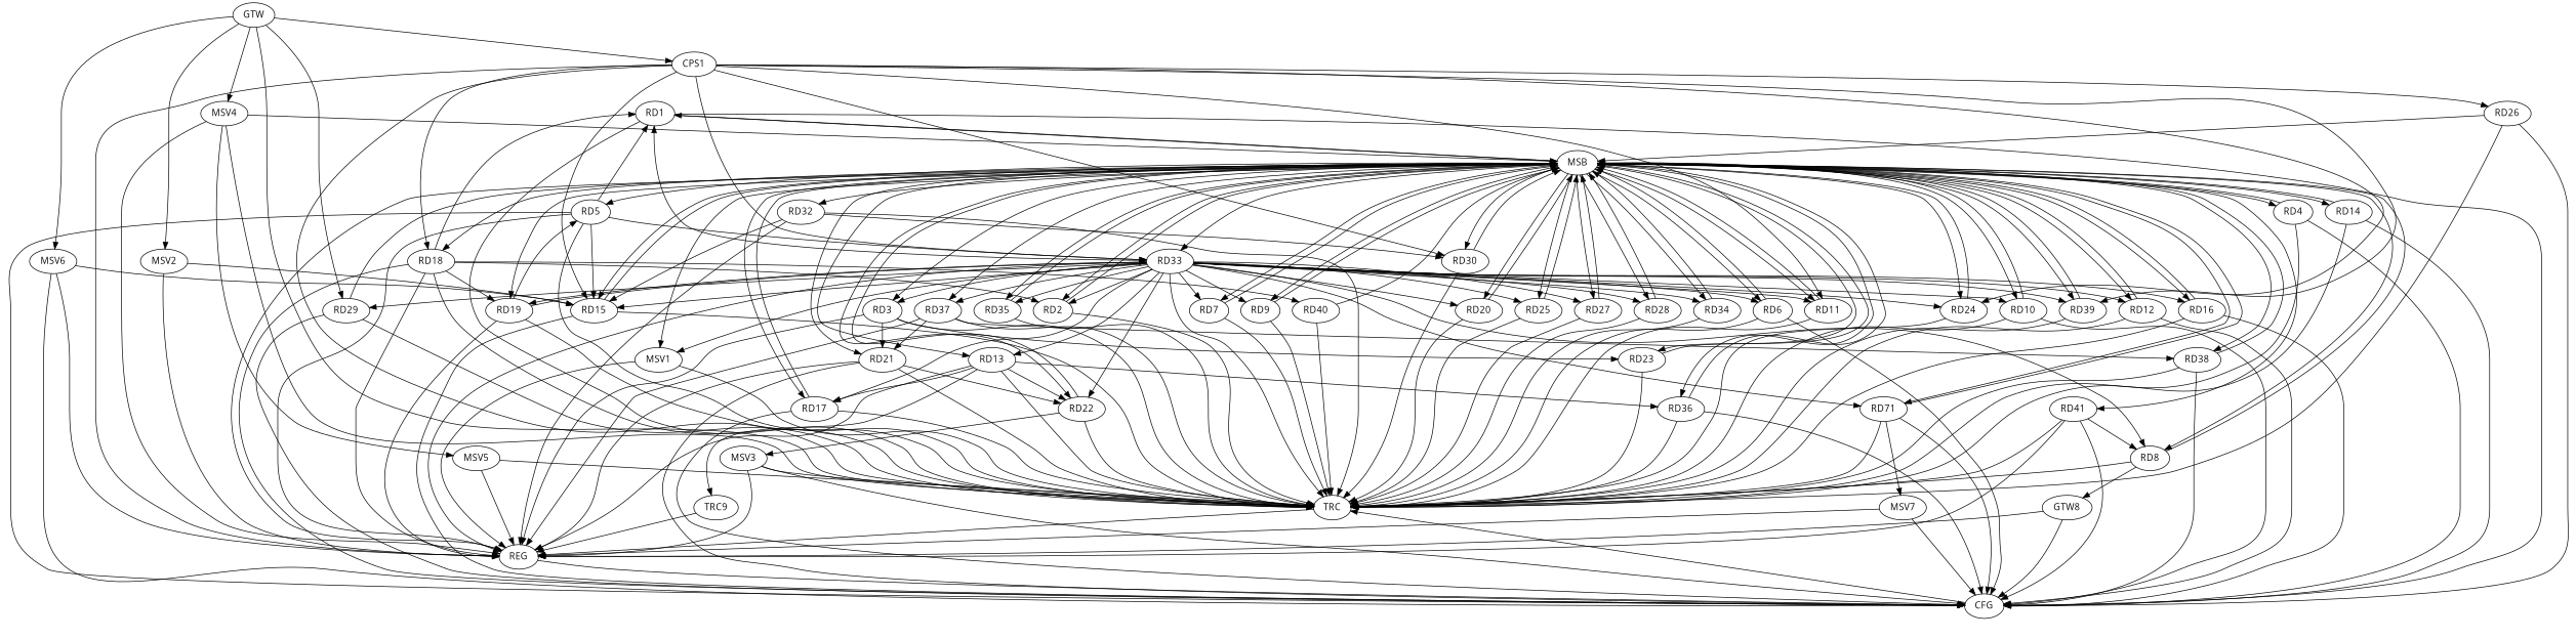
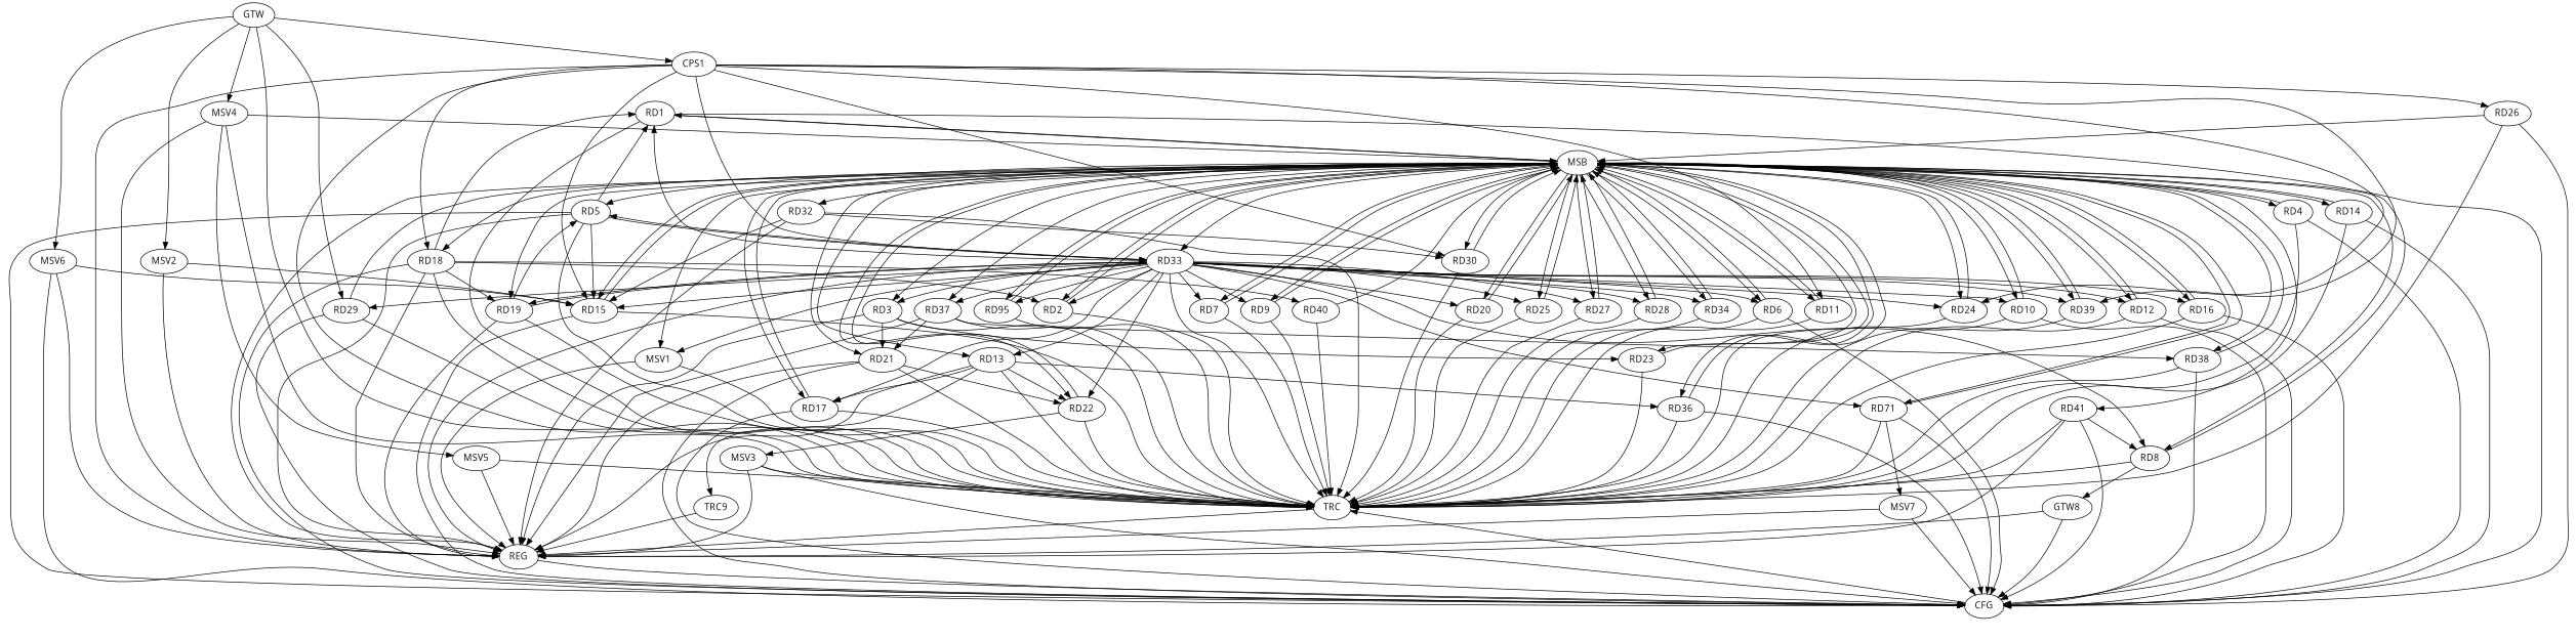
  strict digraph {
    fontname="Open Sans"
    node [fontname="Open Sans"]
    edge [fontname="Open Sans"]
    n1 [label=RD1]
    n2 [label=MSB]
    n3 [label=CFG]
    n4 [label=TRC]
    n5 [label=RD2]
    n6 [label=RD3]
    n7 [label=RD21]
    n8 [label=RD23]
    n9 [label=REG]
    n10 [label=RD4]
    n11 [label=RD5]
    n12 [label=RD15]
    n13 [label=RD33]
    n14 [label=RD6]
    n15 [label=RD7]
    n16 [label=RD8]
    n17 [label=RD9]
    n18 [label=RD10]
    n19 [label=RD11]
    n20 [label=RD12]
    n21 [label=RD13]
    n22 [label=RD17]
    n23 [label=RD22]
    n24 [label=RD36]
    n25 [label=RD14]
    n26 [label=RD16]
    n27 [label=RD18]
    n28 [label=RD19]
    n29 [label=RD20]
    n30 [label=RD24]
    n31 [label=RD25]
    n32 [label=RD27]
    n33 [label=RD28]
    n34 [label=RD30]
    n35 [label=RD71]
    n36 [label=RD32]
    n37 [label=RD34]
-   n38 [label=RD35]
+   n38 [label=RD95]
    n39 [label=RD37]
    n40 [label=RD39]
    n41 [label=RD41]
    n42 [label=RD38]
    n43 [label=MSV1]
    n44 [label=RD29]
    n45 [label=GTW8]
    n46 [label=TRC9]
    n47 [label=MSV3]
    n48 [label=RD40]
    n49 [label=RD26]
    n50 [label=MSV7]
    n51 [label=CPS1]
    n52 [label=GTW]
    n53 [label=MSV2]
    n54 [label=MSV4]
    n55 [label=MSV6]
    n56 [label=MSV5]
    n1 -> n2
    n1 -> n3
    n1 -> n4
    n2 -> n1
    n2 -> n5
    n2 -> n6
    n2 -> n7
    n2 -> n8
    n2 -> n9
    n2 -> n10
    n2 -> n11
    n2 -> n12
    n2 -> n13
    n2 -> n14
    n2 -> n15
    n2 -> n16
    n2 -> n17
    n2 -> n18
    n2 -> n19
    n2 -> n20
    n2 -> n21
    n2 -> n22
    n2 -> n23
    n2 -> n24
    n2 -> n25
    n2 -> n26
    n2 -> n27
    n2 -> n28
    n2 -> n29
    n2 -> n30
    n2 -> n31
    n2 -> n32
    n2 -> n33
    n2 -> n34
    n2 -> n35
    n2 -> n36
    n2 -> n37
    n2 -> n38
    n2 -> n39
    n2 -> n40
    n2 -> n41
    n2 -> n42
    n2 -> n43
    n3 -> n4
    n4 -> n9
    n5 -> n2
    n5 -> n4
    n6 -> n4
    n6 -> n7
    n6 -> n8
    n6 -> n9
    n7 -> n3
    n7 -> n4
    n7 -> n9
    n7 -> n23
    n8 -> n2
    n8 -> n4
    n9 -> n3
    n10 -> n2
    n10 -> n3
    n10 -> n4
    n11 -> n1
    n11 -> n3
    n11 -> n4
    n11 -> n9
    n11 -> n12
    n11 -> n13
    n12 -> n2
    n12 -> n3
    n12 -> n4
    n13 -> n1
    n13 -> n4
    n13 -> n5
    n13 -> n6
    n13 -> n9
-   n13 -> n19
+   n13 -> n11
    n13 -> n12
    n13 -> n14
    n13 -> n15
    n13 -> n16
    n13 -> n17
    n13 -> n18
    n13 -> n20
    n13 -> n21
    n13 -> n22
    n13 -> n23
    n13 -> n26
    n13 -> n28
    n13 -> n29
    n13 -> n30
    n13 -> n31
    n13 -> n32
    n13 -> n33
    n13 -> n35
    n13 -> n37
    n13 -> n38
    n13 -> n39
    n13 -> n40
    n13 -> n43
    n13 -> n44
    n14 -> n2
    n14 -> n3
    n14 -> n4
    n15 -> n2
    n15 -> n4
    n16 -> n2
    n16 -> n4
    n16 -> n45
    n17 -> n2
    n17 -> n4
    n18 -> n2
    n18 -> n3
    n18 -> n4
    n19 -> n2
    n19 -> n4
    n20 -> n2
    n20 -> n3
    n20 -> n4
    n21 -> n4
    n21 -> n9
    n21 -> n22
    n21 -> n23
    n21 -> n24
    n21 -> n46
    n22 -> n2
    n22 -> n3
    n22 -> n4
    n23 -> n2
    n23 -> n4
    n23 -> n47
    n24 -> n2
    n24 -> n3
    n24 -> n4
    n25 -> n2
    n25 -> n3
    n25 -> n4
    n26 -> n2
    n26 -> n3
    n26 -> n4
    n27 -> n1
    n27 -> n3
    n27 -> n4
    n27 -> n5
    n27 -> n9
    n27 -> n28
    n27 -> n48
    n28 -> n4
    n28 -> n9
    n28 -> n11
    n28 -> n13
    n29 -> n2
    n29 -> n4
    n30 -> n2
    n30 -> n4
    n31 -> n2
    n31 -> n4
    n32 -> n2
    n32 -> n4
    n33 -> n2
    n33 -> n4
    n34 -> n2
    n34 -> n4
    n35 -> n2
    n35 -> n3
    n35 -> n4
    n35 -> n50
    n36 -> n4
    n36 -> n9
    n36 -> n12
    n36 -> n34
    n37 -> n2
    n37 -> n4
    n38 -> n2
    n38 -> n4
    n39 -> n4
    n39 -> n7
    n39 -> n9
    n39 -> n42
    n40 -> n2
    n40 -> n4
    n41 -> n3
    n41 -> n4
    n41 -> n9
    n41 -> n16
    n42 -> n2
    n42 -> n3
    n42 -> n4
    n43 -> n4
    n43 -> n9
    n44 -> n2
    n44 -> n3
    n44 -> n4
    n45 -> n3
    n45 -> n9
    n46 -> n9
    n47 -> n3
    n47 -> n4
    n47 -> n9
    n48 -> n2
    n48 -> n4
    n49 -> n2
    n49 -> n3
    n49 -> n4
    n50 -> n3
    n50 -> n9
    n51 -> n4
    n51 -> n9
    n51 -> n12
    n51 -> n13
    n51 -> n19
    n51 -> n27
    n51 -> n30
    n51 -> n34
    n51 -> n40
    n51 -> n49
    n52 -> n4
    n52 -> n44
    n52 -> n51
    n52 -> n53
    n52 -> n54
    n52 -> n55
    n53 -> n9
    n53 -> n12
    n54 -> n2
    n54 -> n4
    n54 -> n9
    n54 -> n56
    n55 -> n3
    n55 -> n9
    n55 -> n12
    n56 -> n4
    n56 -> n9
  }
